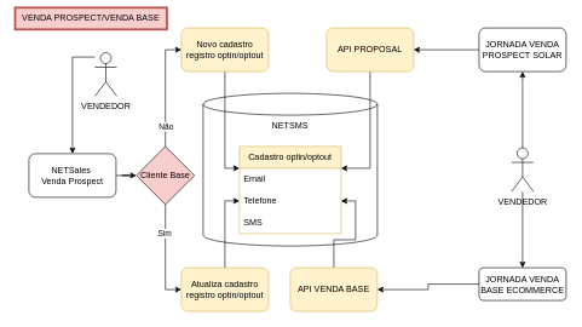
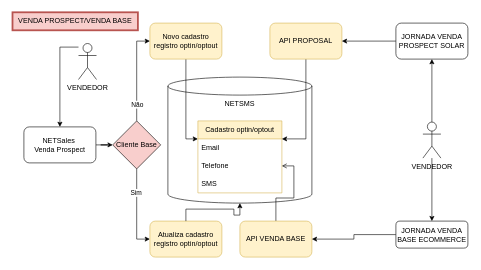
  <mxCell id="0" />
  <mxCell id="1" parent="0" />
  <mxCell id="2" value="NETSMS" style="shape=cylinder3;whiteSpace=wrap;html=1;boundedLbl=1;backgroundOutline=1;size=15;verticalAlign=top;" vertex="1" parent="1"><mxGeometry x="279" y="128" width="240" height="210" as="geometry" /></mxCell>
  <mxCell id="3" style="edgeStyle=orthogonalEdgeStyle;rounded=0;orthogonalLoop=1;jettySize=auto;html=1;entryX=0.5;entryY=0;entryDx=0;entryDy=0;" edge="1" parent="1" source="4" target="6"><mxGeometry relative="1" as="geometry"><mxPoint x="79" y="78" as="sourcePoint" /><Array as="points"><mxPoint x="99" y="78" /></Array></mxGeometry></mxCell>
  <mxCell id="4" value="VENDEDOR" style="shape=umlActor;verticalLabelPosition=bottom;verticalAlign=top;html=1;outlineConnect=0;" vertex="1" parent="1"><mxGeometry x="130" y="72" width="30" height="60" as="geometry" /></mxCell>
  <mxCell id="5" style="edgeStyle=orthogonalEdgeStyle;rounded=0;orthogonalLoop=1;jettySize=auto;html=1;entryX=0;entryY=0.5;entryDx=0;entryDy=0;" edge="1" parent="1" source="6" target="17"><mxGeometry relative="1" as="geometry" /></mxCell>
  <mxCell id="6" value="NETSales&amp;nbsp;&lt;div&gt;Venda Prospect&lt;/div&gt;" style="rounded=1;whiteSpace=wrap;html=1;" vertex="1" parent="1"><mxGeometry x="39" y="211" width="120" height="60" as="geometry" /></mxCell>
  <mxCell id="7" style="edgeStyle=orthogonalEdgeStyle;rounded=0;orthogonalLoop=1;jettySize=auto;html=1;entryX=0;entryY=0.25;entryDx=0;entryDy=0;" edge="1" parent="1" source="8" target="9"><mxGeometry relative="1" as="geometry" /></mxCell>
  <mxCell id="8" value="Novo cadastro registro optin/optout" style="rounded=1;whiteSpace=wrap;html=1;fillColor=#fff2cc;strokeColor=#d6b656;" vertex="1" parent="1"><mxGeometry x="249" y="38" width="120" height="60" as="geometry" /></mxCell>
  <mxCell id="9" value="Cadastro optin/optout" style="swimlane;fontStyle=0;childLayout=stackLayout;horizontal=1;startSize=30;horizontalStack=0;resizeParent=1;resizeParentMax=0;resizeLast=0;collapsible=1;marginBottom=0;whiteSpace=wrap;html=1;fillColor=#fff2cc;strokeColor=#d6b656;" vertex="1" parent="1"><mxGeometry x="329" y="201" width="140" height="120" as="geometry" /></mxCell>
  <mxCell id="10" value="Email" style="text;strokeColor=none;fillColor=none;align=left;verticalAlign=middle;spacingLeft=4;spacingRight=4;overflow=hidden;points=[[0,0.5],[1,0.5]];portConstraint=eastwest;rotatable=0;whiteSpace=wrap;html=1;" vertex="1" parent="9"><mxGeometry y="30" width="140" height="30" as="geometry" /></mxCell>
  <mxCell id="11" value="Telefone" style="text;strokeColor=none;fillColor=none;align=left;verticalAlign=middle;spacingLeft=4;spacingRight=4;overflow=hidden;points=[[0,0.5],[1,0.5]];portConstraint=eastwest;rotatable=0;whiteSpace=wrap;html=1;" vertex="1" parent="9"><mxGeometry y="60" width="140" height="30" as="geometry" /></mxCell>
  <mxCell id="12" value="SMS" style="text;strokeColor=none;fillColor=none;align=left;verticalAlign=middle;spacingLeft=4;spacingRight=4;overflow=hidden;points=[[0,0.5],[1,0.5]];portConstraint=eastwest;rotatable=0;whiteSpace=wrap;html=1;" vertex="1" parent="9"><mxGeometry y="90" width="140" height="30" as="geometry" /></mxCell>
  <mxCell id="13" style="edgeStyle=orthogonalEdgeStyle;rounded=0;orthogonalLoop=1;jettySize=auto;html=1;entryX=0;entryY=0.5;entryDx=0;entryDy=0;exitX=0.5;exitY=0;exitDx=0;exitDy=0;" edge="1" parent="1" source="17" target="8"><mxGeometry relative="1" as="geometry" /></mxCell>
  <mxCell id="14" value="Não" style="edgeLabel;html=1;align=center;verticalAlign=middle;resizable=0;points=[];" vertex="1" connectable="0" parent="13"><mxGeometry x="-0.639" relative="1" as="geometry"><mxPoint as="offset" /></mxGeometry></mxCell>
  <mxCell id="15" style="edgeStyle=orthogonalEdgeStyle;rounded=0;orthogonalLoop=1;jettySize=auto;html=1;entryX=0;entryY=0.5;entryDx=0;entryDy=0;exitX=0.5;exitY=1;exitDx=0;exitDy=0;" edge="1" parent="1" source="17" target="18"><mxGeometry relative="1" as="geometry" /></mxCell>
  <mxCell id="16" value="Sim" style="edgeLabel;html=1;align=center;verticalAlign=middle;resizable=0;points=[];" vertex="1" connectable="0" parent="15"><mxGeometry x="-0.44" y="-2" relative="1" as="geometry"><mxPoint as="offset" /></mxGeometry></mxCell>
  <mxCell id="17" value="Cliente Base" style="rhombus;whiteSpace=wrap;html=1;fillColor=#f8cecc;" vertex="1" parent="1"><mxGeometry x="187" y="201" width="80" height="80" as="geometry" /></mxCell>
  <mxCell id="18" value="Atualiza cadastro registro optin/optout" style="rounded=1;whiteSpace=wrap;html=1;fillColor=#fff2cc;strokeColor=#d6b656;" vertex="1" parent="1"><mxGeometry x="249" y="368" width="120" height="60" as="geometry" /></mxCell>
- <mxCell id="19" style="edgeStyle=orthogonalEdgeStyle;rounded=0;orthogonalLoop=1;jettySize=auto;html=1;entryX=0;entryY=0.5;entryDx=0;entryDy=0;" edge="1" parent="1" source="18" target="11"><mxGeometry relative="1" as="geometry" /></mxCell>
+ <mxCell id="19" style="edgeStyle=orthogonalEdgeStyle;rounded=0;orthogonalLoop=1;jettySize=auto;html=1;" edge="1" parent="1" source="18" target="2"><mxGeometry relative="1" as="geometry" /></mxCell>
  <mxCell id="20" style="edgeStyle=orthogonalEdgeStyle;rounded=0;orthogonalLoop=1;jettySize=auto;html=1;entryX=1;entryY=0.25;entryDx=0;entryDy=0;" edge="1" parent="1" source="21" target="9"><mxGeometry relative="1" as="geometry" /></mxCell>
  <mxCell id="21" value="API PROPOSAL" style="rounded=1;whiteSpace=wrap;html=1;fillColor=#fff2cc;strokeColor=#d6b656;" vertex="1" parent="1"><mxGeometry x="449" y="38" width="120" height="60" as="geometry" /></mxCell>
- <mxCell id="22" style="edgeStyle=orthogonalEdgeStyle;rounded=0;orthogonalLoop=1;jettySize=auto;html=1;entryX=1;entryY=0.5;entryDx=0;entryDy=0;" edge="1" parent="1" source="23" target="11"><mxGeometry relative="1" as="geometry" /></mxCell>
+ <mxCell id="22" style="edgeStyle=orthogonalEdgeStyle;rounded=0;orthogonalLoop=1;jettySize=auto;html=1;entryX=1;entryY=0.5;entryDx=0;entryDy=0;endArrow=open;" edge="1" parent="1" source="23" target="11"><mxGeometry relative="1" as="geometry" /></mxCell>
  <mxCell id="23" value="API VENDA BASE" style="rounded=1;whiteSpace=wrap;html=1;fillColor=#fff2cc;strokeColor=#d6b656;" vertex="1" parent="1"><mxGeometry x="399" y="368" width="120" height="60" as="geometry" /></mxCell>
  <mxCell id="24" style="edgeStyle=orthogonalEdgeStyle;rounded=0;orthogonalLoop=1;jettySize=auto;html=1;entryX=1;entryY=0.5;entryDx=0;entryDy=0;" edge="1" parent="1" source="25" target="21"><mxGeometry relative="1" as="geometry" /></mxCell>
  <mxCell id="25" value="JORNADA VENDA PROSPECT SOLAR" style="rounded=1;whiteSpace=wrap;html=1;" vertex="1" parent="1"><mxGeometry x="659" y="38" width="120" height="60" as="geometry" /></mxCell>
  <mxCell id="26" style="edgeStyle=orthogonalEdgeStyle;rounded=0;orthogonalLoop=1;jettySize=auto;html=1;entryX=1;entryY=0.5;entryDx=0;entryDy=0;" edge="1" parent="1" source="27" target="23"><mxGeometry relative="1" as="geometry" /></mxCell>
  <mxCell id="27" value="JORNADA VENDA BASE ECOMMERCE" style="rounded=1;whiteSpace=wrap;html=1;" vertex="1" parent="1"><mxGeometry x="659" y="368" width="120" height="45" as="geometry" /></mxCell>
  <mxCell id="28" style="edgeStyle=orthogonalEdgeStyle;rounded=0;orthogonalLoop=1;jettySize=auto;html=1;entryX=0.5;entryY=1;entryDx=0;entryDy=0;" edge="1" parent="1" source="30" target="25"><mxGeometry relative="1" as="geometry" /></mxCell>
  <mxCell id="29" style="edgeStyle=orthogonalEdgeStyle;rounded=0;orthogonalLoop=1;jettySize=auto;html=1;" edge="1" parent="1" source="30" target="27"><mxGeometry relative="1" as="geometry" /></mxCell>
  <mxCell id="30" value="VENDEDOR" style="shape=umlActor;verticalLabelPosition=bottom;verticalAlign=top;html=1;outlineConnect=0;" vertex="1" parent="1"><mxGeometry x="704" y="203" width="30" height="60" as="geometry" /></mxCell>
- <mxCell id="31" value="VENDA PROSPECT/VENDA BASE" style="text;html=1;align=center;verticalAlign=middle;whiteSpace=wrap;rounded=0;fillColor=#f8cecc;strokeColor=#b85450;strokeWidth=3;" vertex="1" parent="1"><mxGeometry x="20" y="10" width="209" height="30" as="geometry" /></mxCell>
+ <mxCell id="31" value="VENDA PROSPECT/VENDA BASE" style="text;html=1;align=center;verticalAlign=middle;whiteSpace=wrap;rounded=0;fillColor=#f8cecc;strokeColor=#b85450;strokeWidth=3;" vertex="1" parent="1"><mxGeometry x="20" y="20" width="209" height="30" as="geometry" /></mxCell>
